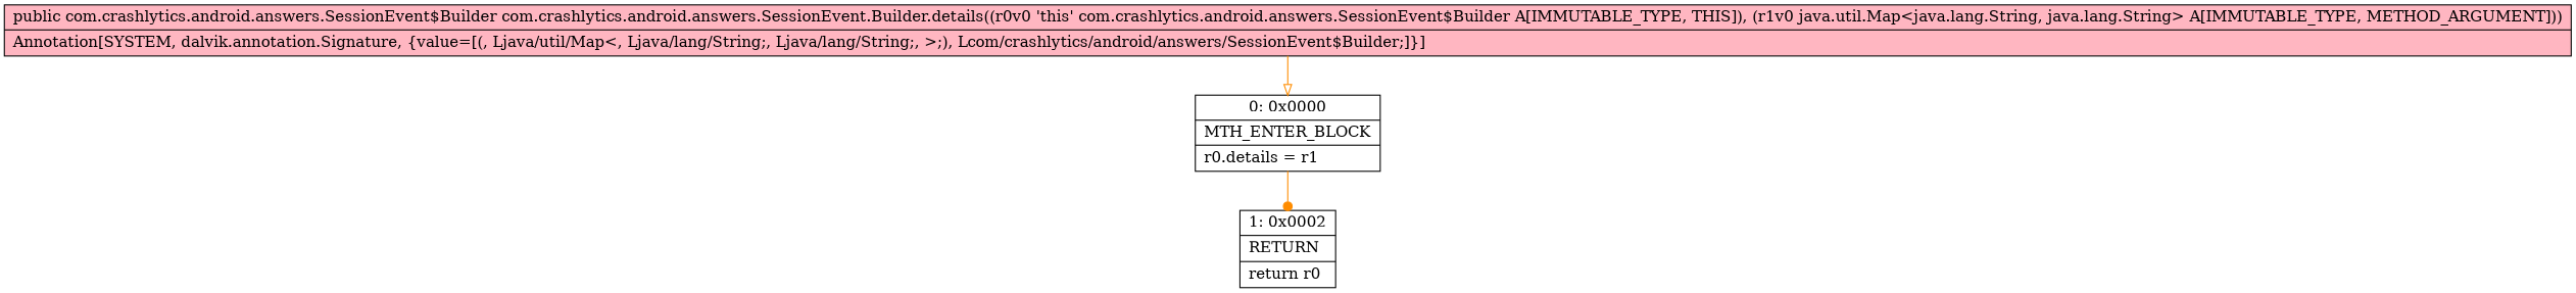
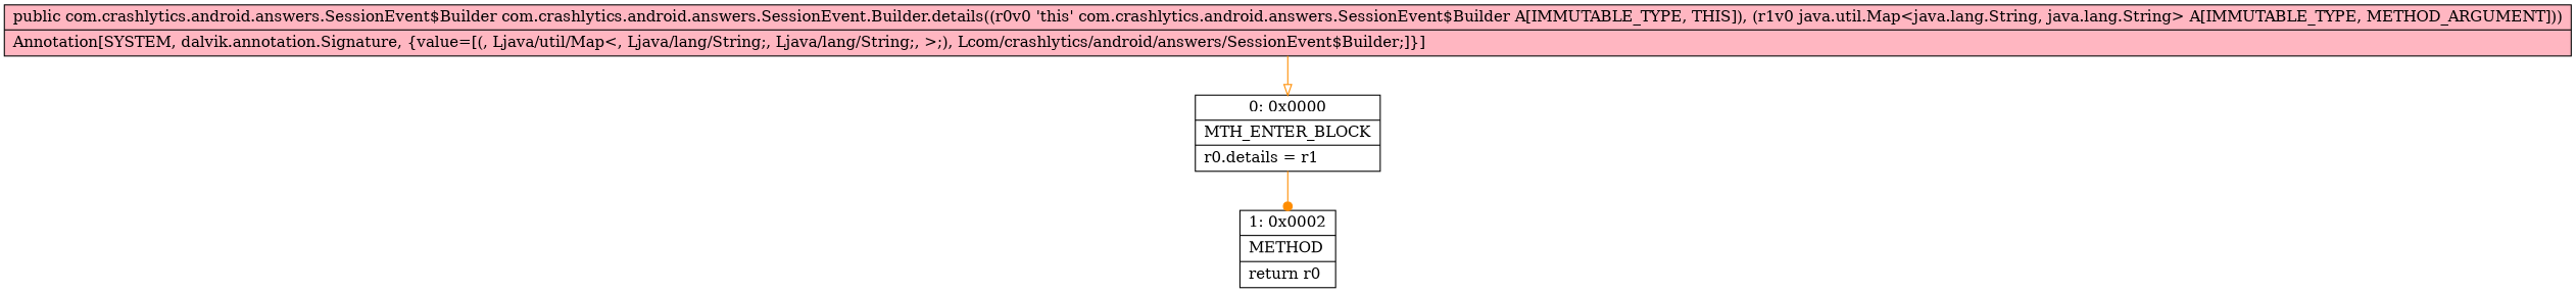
  digraph {
    node [shape=record style=filled fillcolor=white]
    edge [color=darkorange]
    n1 [label="{0\:\ 0x0000|MTH_ENTER_BLOCK\l|r0.details = r1\l}"]
-   n2 [label="{1\:\ 0x0002|RETURN\l|return r0\l}"]
+   n2 [label="{1\:\ 0x0002|METHOD\l|return r0\l}"]
    n3 [label="{public com.crashlytics.android.answers.SessionEvent$Builder com.crashlytics.android.answers.SessionEvent.Builder.details((r0v0 'this' com.crashlytics.android.answers.SessionEvent$Builder A[IMMUTABLE_TYPE, THIS]), (r1v0 java.util.Map\<java.lang.String, java.lang.String\> A[IMMUTABLE_TYPE, METHOD_ARGUMENT]))  | Annotation[SYSTEM, dalvik.annotation.Signature, \{value=[(, Ljava\/util\/Map\<, Ljava\/lang\/String;, Ljava\/lang\/String;, \>;), Lcom\/crashlytics\/android\/answers\/SessionEvent$Builder;]\}]\l}" fillcolor=lightpink]
    n1 -> n2 [arrowhead=dot]
    n3 -> n1 [arrowhead=onormal]
  }
